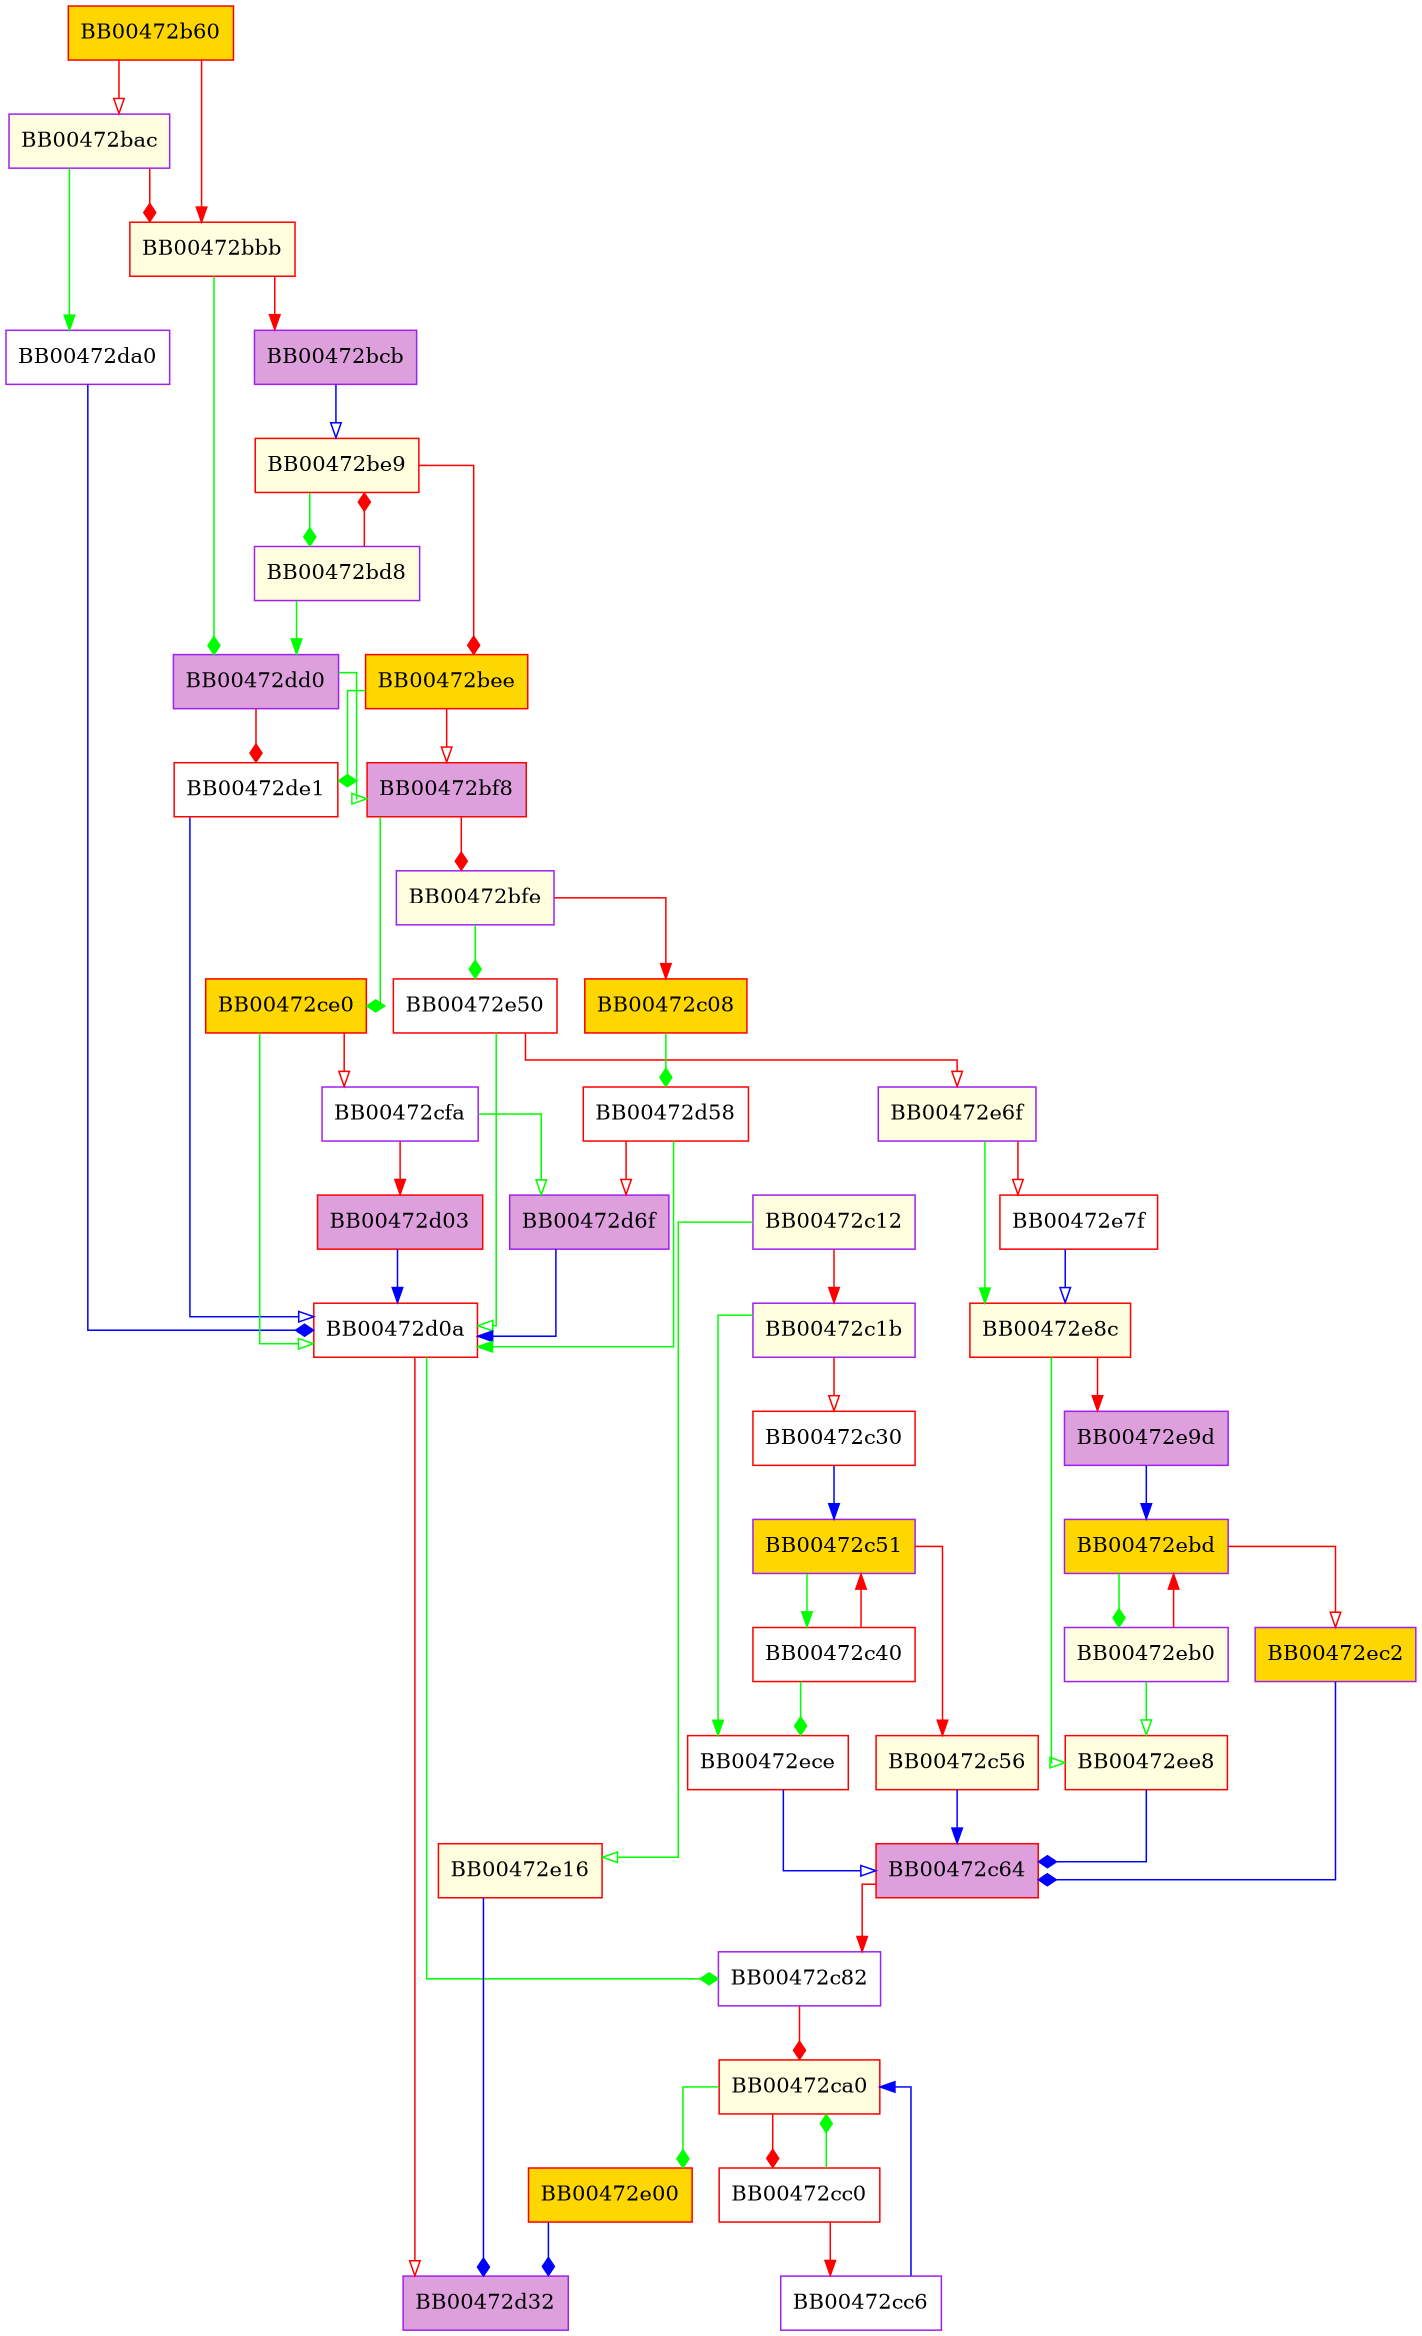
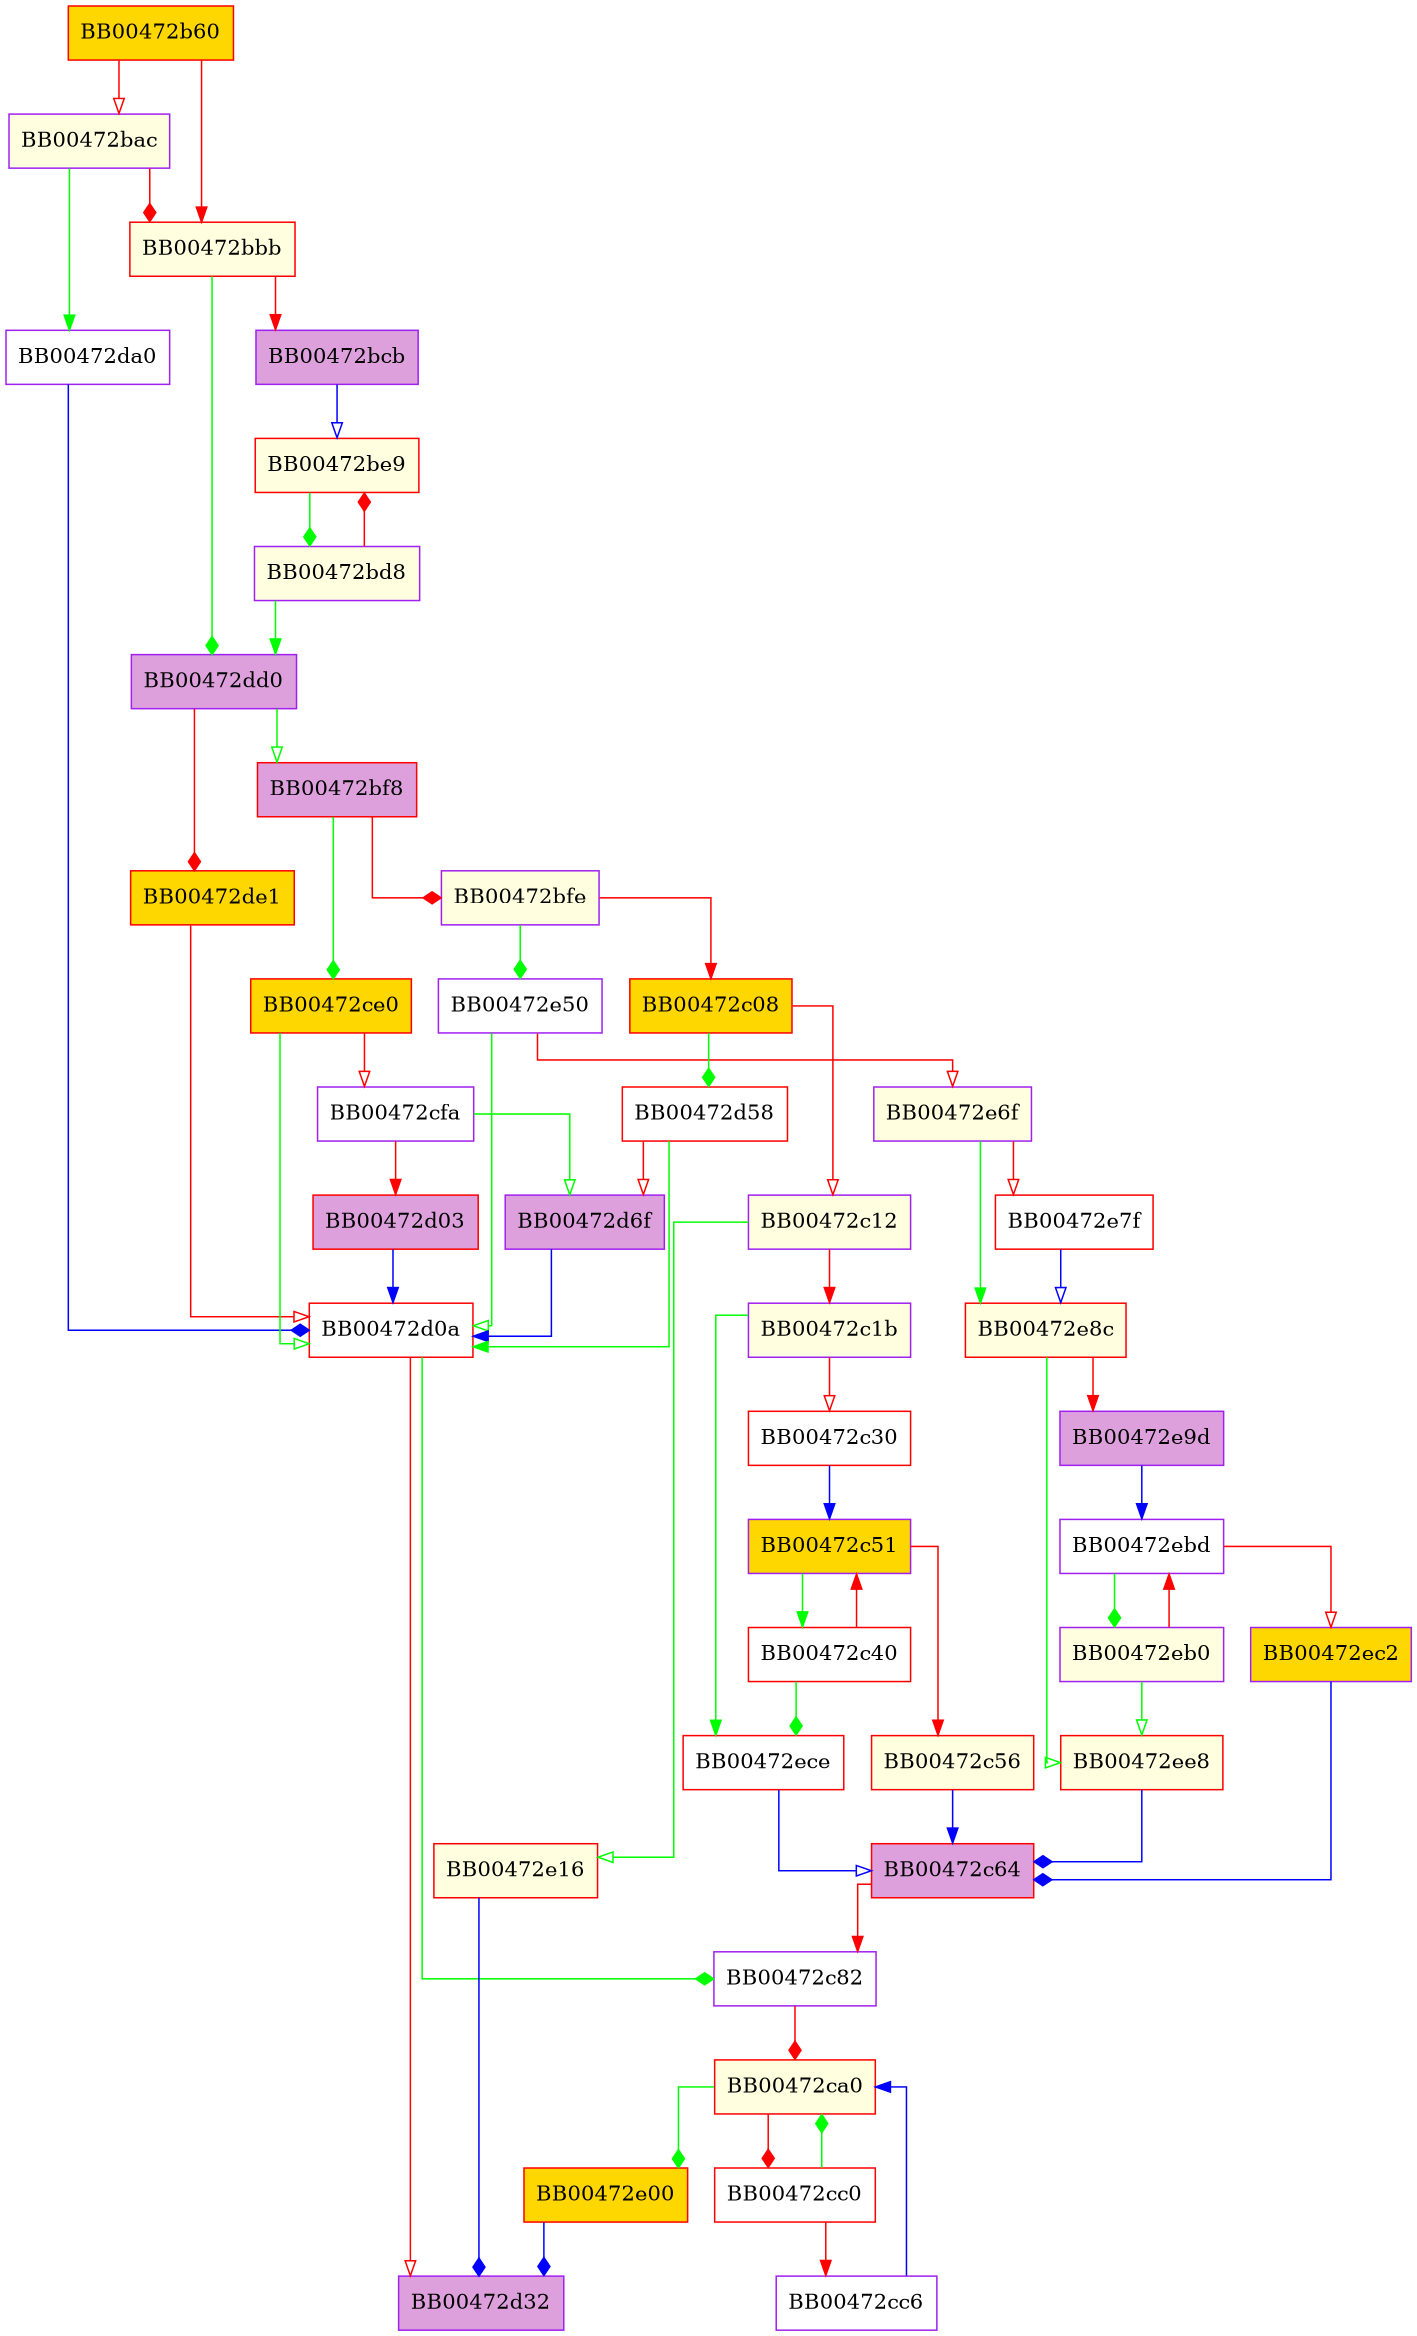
  digraph {
    splines=ortho
    node [color=red fillcolor=lightyellow shape=box style=filled]
    edge [arrowhead=normal color=red]
    BB00472b60 [fillcolor=gold]
    BB00472bbb
    BB00472bac [color=purple]
    BB00472dd0 [color=purple fillcolor=plum]
    BB00472bcb [color=purple fillcolor=plum]
    BB00472da0 [color=purple fillcolor=white]
-   BB00472de1 [fillcolor=white]
+   BB00472de1 [fillcolor=gold]
    BB00472bf8 [fillcolor=plum]
    BB00472be9
    BB00472d0a [fillcolor=white]
    BB00472d32 [color=purple fillcolor=plum]
    BB00472c82 [color=purple fillcolor=white]
    BB00472ce0 [fillcolor=gold]
    BB00472bfe [color=purple]
    BB00472bd8 [color=purple]
-   BB00472bee [fillcolor=gold]
    BB00472cfa [color=purple fillcolor=white]
-   BB00472e50 [fillcolor=white]
+   BB00472e50 [color=purple fillcolor=white]
    BB00472c08 [fillcolor=gold]
    BB00472d6f [color=purple fillcolor=plum]
    BB00472d03 [fillcolor=plum]
    BB00472e6f [color=purple]
    BB00472d58 [fillcolor=white]
    BB00472c12 [color=purple]
    BB00472e8c
    BB00472e7f [fillcolor=white]
    BB00472e16
    BB00472c1b [color=purple]
    BB00472ece [fillcolor=white]
    BB00472c30 [fillcolor=white]
    BB00472c64 [fillcolor=plum]
    BB00472c51 [color=purple fillcolor=gold]
    BB00472c40 [fillcolor=white]
    BB00472c56
    BB00472ca0
    BB00472e00 [fillcolor=gold]
    BB00472cc0 [fillcolor=white]
    BB00472cc6 [color=purple fillcolor=white]
    BB00472ee8
    BB00472e9d [color=purple fillcolor=plum]
-   BB00472ebd [color=purple fillcolor=gold]
+   BB00472ebd [color=purple fillcolor=white]
    BB00472eb0 [color=purple]
    BB00472ec2 [color=purple fillcolor=gold]
    BB00472b60 -> BB00472bbb
    BB00472b60 -> BB00472bac [arrowhead=onormal]
    BB00472bbb -> BB00472dd0 [arrowhead=diamond color=green]
    BB00472bbb -> BB00472bcb
    BB00472bac -> BB00472bbb [arrowhead=diamond]
    BB00472bac -> BB00472da0 [color=green]
    BB00472dd0 -> BB00472de1 [arrowhead=diamond]
    BB00472dd0 -> BB00472bf8 [arrowhead=onormal color=green]
    BB00472bcb -> BB00472be9 [arrowhead=onormal color=blue]
    BB00472da0 -> BB00472d0a [arrowhead=diamond color=blue]
-   BB00472de1 -> BB00472d0a [arrowhead=onormal color=blue]
+   BB00472de1 -> BB00472d0a [arrowhead=onormal]
    BB00472bf8 -> BB00472ce0 [arrowhead=diamond color=green]
    BB00472bf8 -> BB00472bfe [arrowhead=diamond]
    BB00472be9 -> BB00472bd8 [arrowhead=diamond color=green]
-   BB00472be9 -> BB00472bee [arrowhead=diamond]
    BB00472d0a -> BB00472d32 [arrowhead=onormal]
    BB00472d0a -> BB00472c82 [arrowhead=diamond color=green]
    BB00472c82 -> BB00472ca0 [arrowhead=diamond]
    BB00472ce0 -> BB00472d0a [arrowhead=onormal color=green]
    BB00472ce0 -> BB00472cfa [arrowhead=onormal]
    BB00472bfe -> BB00472e50 [arrowhead=diamond color=green]
    BB00472bfe -> BB00472c08
    BB00472bd8 -> BB00472dd0 [color=green]
    BB00472bd8 -> BB00472be9 [arrowhead=diamond]
-   BB00472bee -> BB00472de1 [arrowhead=diamond color=green]
-   BB00472bee -> BB00472bf8 [arrowhead=onormal]
    BB00472cfa -> BB00472d6f [arrowhead=onormal color=green]
    BB00472cfa -> BB00472d03
    BB00472e50 -> BB00472d0a [arrowhead=onormal color=green]
    BB00472e50 -> BB00472e6f [arrowhead=onormal]
    BB00472c08 -> BB00472d58 [arrowhead=diamond color=green]
+   BB00472c08 -> BB00472c12 [arrowhead=onormal]
    BB00472d6f -> BB00472d0a [color=blue]
    BB00472d03 -> BB00472d0a [color=blue]
    BB00472e6f -> BB00472e8c [color=green]
    BB00472e6f -> BB00472e7f [arrowhead=onormal]
    BB00472d58 -> BB00472d0a [color=green]
    BB00472d58 -> BB00472d6f [arrowhead=onormal]
    BB00472c12 -> BB00472e16 [arrowhead=onormal color=green]
    BB00472c12 -> BB00472c1b
    BB00472e8c -> BB00472ee8 [arrowhead=onormal color=green]
    BB00472e8c -> BB00472e9d
    BB00472e7f -> BB00472e8c [arrowhead=onormal color=blue]
    BB00472e16 -> BB00472d32 [arrowhead=diamond color=blue]
    BB00472c1b -> BB00472ece [color=green]
    BB00472c1b -> BB00472c30 [arrowhead=onormal]
    BB00472ece -> BB00472c64 [arrowhead=onormal color=blue]
    BB00472c30 -> BB00472c51 [color=blue]
    BB00472c64 -> BB00472c82
    BB00472c51 -> BB00472c40 [color=green]
    BB00472c51 -> BB00472c56
    BB00472c40 -> BB00472ece [arrowhead=diamond color=green]
    BB00472c40 -> BB00472c51
    BB00472c56 -> BB00472c64 [color=blue]
    BB00472ca0 -> BB00472e00 [arrowhead=diamond color=green]
    BB00472ca0 -> BB00472cc0 [arrowhead=diamond]
    BB00472e00 -> BB00472d32 [arrowhead=diamond color=blue]
    BB00472cc0 -> BB00472ca0 [arrowhead=diamond color=green]
    BB00472cc0 -> BB00472cc6
    BB00472cc6 -> BB00472ca0 [color=blue]
    BB00472ee8 -> BB00472c64 [arrowhead=diamond color=blue]
    BB00472e9d -> BB00472ebd [color=blue]
    BB00472ebd -> BB00472eb0 [arrowhead=diamond color=green]
    BB00472ebd -> BB00472ec2 [arrowhead=onormal]
    BB00472eb0 -> BB00472ee8 [arrowhead=onormal color=green]
    BB00472eb0 -> BB00472ebd
    BB00472ec2 -> BB00472c64 [arrowhead=diamond color=blue]
  }
